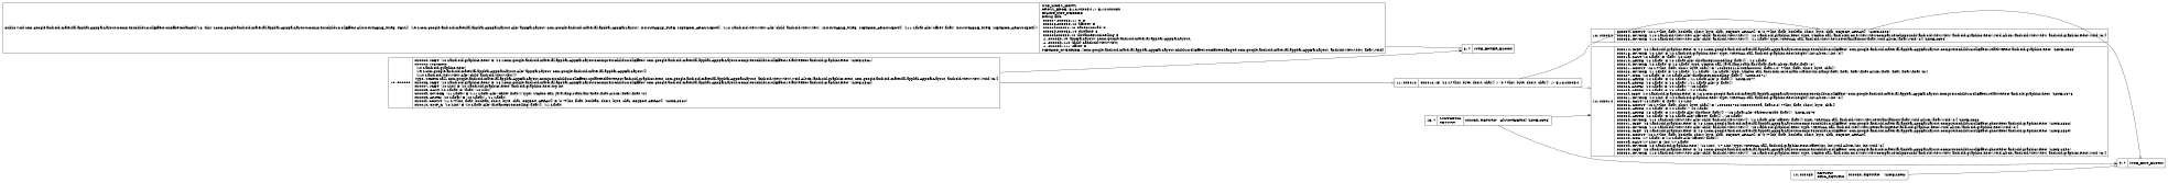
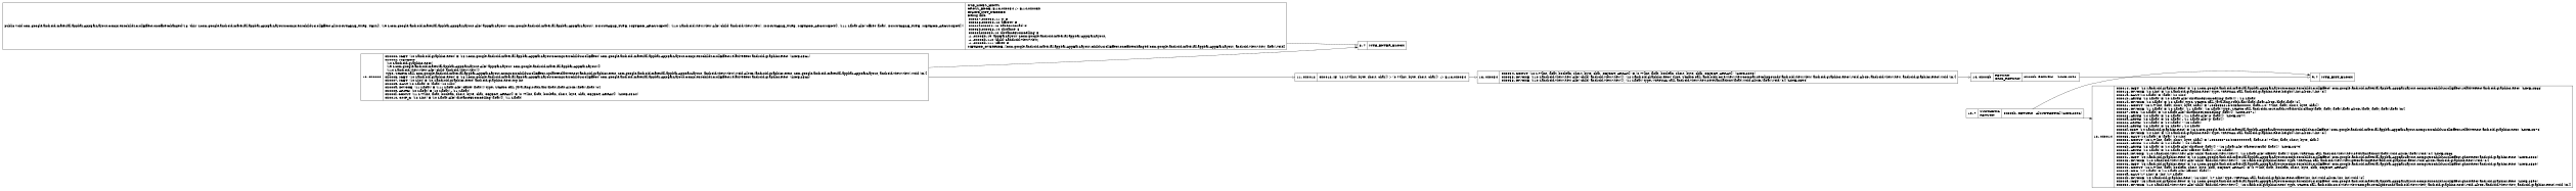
  digraph {
    rankdir=LR
    node [shape=record]
    edge [arrowhead=onormal]
    n1 [label="{8\:\ ?|MTH_ENTER_BLOCK\l}"]
    n2 [label="{10\:\ 0x0000|0x0000: IGET  (r0 I:android.graphics.Rect) = (r8 I:com.google.android.material.appbar.AppBarLayout$CompressChildScrollEffect) com.google.android.material.appbar.AppBarLayout.CompressChildScrollEffect.relativeRect android.graphics.Rect  (LINE:2561)\l0x0002: METHOD  \l  (r0 I:android.graphics.Rect)\l  (r9 I:com.google.android.material.appbar.AppBarLayout A[D('appBarLayout' com.google.android.material.appbar.AppBarLayout)])\l  (r10 I:android.view.View A[D('child' android.view.View)])\l type: STATIC call: com.google.android.material.appbar.AppBarLayout.CompressChildScrollEffect.updateRelativeRect(android.graphics.Rect, com.google.android.material.appbar.AppBarLayout, android.view.View):void A[MD:(android.graphics.Rect, com.google.android.material.appbar.AppBarLayout, android.view.View):void (m)]\l0x0005: IGET  (r0 I:android.graphics.Rect) = (r8 I:com.google.android.material.appbar.AppBarLayout$CompressChildScrollEffect) com.google.android.material.appbar.AppBarLayout.CompressChildScrollEffect.relativeRect android.graphics.Rect  (LINE:2562)\l0x0007: IGET  (r0 I:int) = (r0 I:android.graphics.Rect) android.graphics.Rect.top int \l0x0009: CAST (r0 I:float) = (float) (r0 I:int) \l0x000a: INVOKE  (r1 I:float) = (r11 I:float A[D('offset' float)]) type: STATIC call: java.lang.Math.abs(float):float A[MD:(float):float (c)]\l0x000e: ARITH  (r0 I:float) = (r0 I:float) \- (r1 I:float) \l0x000f: CONST  (r1 I:??[int, float, boolean, short, byte, char, OBJECT, ARRAY]) = (0 ??[int, float, boolean, short, byte, char, OBJECT, ARRAY])  (LINE:2564)\l0x0010: CMP_G  (r2 I:int) = (r0 I:float A[D('distanceFromCeiling' float)]), (r1 I:float) \l}"]
    n3 [label="{11\:\ 0x0012|0x0012: IF  (r2 I:??[int, byte, short, char]) \> (0 ??[int, byte, short, char])  \-\> B:13:0x0054 \l}"]
    n4 [label="{12\:\ 0x0014|0x0014: IGET  (r2 I:android.graphics.Rect) = (r8 I:com.google.android.material.appbar.AppBarLayout$CompressChildScrollEffect) com.google.android.material.appbar.AppBarLayout.CompressChildScrollEffect.relativeRect android.graphics.Rect  (LINE:2568)\l0x0016: INVOKE  (r2 I:int) = (r2 I:android.graphics.Rect) type: VIRTUAL call: android.graphics.Rect.height():int A[MD:():int (c)]\l0x001a: CAST (r2 I:float) = (float) (r2 I:int) \l0x001b: ARITH  (r2 I:float) = (r0 I:float A[D('distanceFromCeiling' float)]) \/ (r2 I:float) \l0x001d: INVOKE  (r2 I:float) = (r2 I:float) type: STATIC call: java.lang.Math.abs(float):float A[MD:(float):float (c)]\l0x0021: CONST  (r3 I:??[int, float, short, byte, char]) = (1065353216(0x3f800000, float:1.0) ??[int, float, short, byte, char]) \l0x0023: INVOKE  (r1 I:float) = (r2 I:float), (r1 I:float), (r3 I:float) type: STATIC call: androidx.core.math.MathUtils.clamp(float, float, float):float A[MD:(float, float, float):float (m)]\l0x0027: NEG  (r2 I:float) = (r0 I:float A[D('distanceFromCeiling' float)])  (LINE:2571)\l0x0028: ARITH  (r4 I:float) = (r3 I:float) \- (r1 I:float A[D('p' float)])  (LINE:2577)\l0x002a: ARITH  (r5 I:float) = (r3 I:float) \- (r1 I:float A[D('p' float)]) \l0x002c: ARITH  (r4 I:float) = (r4 I:float) * (r5 I:float) \l0x002e: ARITH  (r3 I:float) = (r3 I:float) \- (r4 I:float) \l0x002f: IGET  (r4 I:android.graphics.Rect) = (r8 I:com.google.android.material.appbar.AppBarLayout$CompressChildScrollEffect) com.google.android.material.appbar.AppBarLayout.CompressChildScrollEffect.relativeRect android.graphics.Rect  (LINE:2578)\l0x0031: INVOKE  (r4 I:int) = (r4 I:android.graphics.Rect) type: VIRTUAL call: android.graphics.Rect.height():int A[MD:():int (c)]\l0x0035: CAST (r4 I:float) = (float) (r4 I:int) \l0x0036: CONST  (r5 I:??[int, float, short, byte, char]) = (1050253722(0x3e99999a, float:0.3) ??[int, float, short, byte, char]) \l0x0039: ARITH  (r4 I:float) = (r4 I:float) * (r5 I:float) \l0x003b: ARITH  (r5 I:float) = (r4 I:float A[D('distance' float)]) * (r3 I:float A[D('easeOutQuad' float)])  (LINE:2579)\l0x003d: ARITH  (r2 I:float) = (r2 I:float A[D('offsetY' float)]) \- (r5 I:float) \l0x003e: INVOKE  (r10 I:android.view.View A[D('child' android.view.View)]), (r2 I:float A[D('offsetY' float)]) type: VIRTUAL call: android.view.View.setTranslationY(float):void A[MD:(float):void (c)] (LINE:2583)\l0x0041: IGET  (r5 I:android.graphics.Rect) = (r8 I:com.google.android.material.appbar.AppBarLayout$CompressChildScrollEffect) com.google.android.material.appbar.AppBarLayout.CompressChildScrollEffect.ghostRect android.graphics.Rect  (LINE:2588)\l0x0043: INVOKE  (r10 I:android.view.View A[D('child' android.view.View)]), (r5 I:android.graphics.Rect) type: VIRTUAL call: android.view.View.getDrawingRect(android.graphics.Rect):void A[MD:(android.graphics.Rect):void (c)]\l0x0046: IGET  (r5 I:android.graphics.Rect) = (r8 I:com.google.android.material.appbar.AppBarLayout$CompressChildScrollEffect) com.google.android.material.appbar.AppBarLayout.CompressChildScrollEffect.ghostRect android.graphics.Rect  (LINE:2589)\l0x0048: CONST  (r6 I:??[int, float, boolean, short, byte, char, OBJECT, ARRAY]) = (0 ??[int, float, boolean, short, byte, char, OBJECT, ARRAY]) \l0x0049: NEG  (r7 I:float) = (r2 I:float A[D('offsetY' float)]) \l0x004a: CAST (r7 I:int) = (int) (r7 I:float) \l0x004b: INVOKE  (r5 I:android.graphics.Rect), (r6 I:int), (r7 I:int) type: VIRTUAL call: android.graphics.Rect.offset(int, int):void A[MD:(int, int):void (c)]\l0x004e: IGET  (r5 I:android.graphics.Rect) = (r8 I:com.google.android.material.appbar.AppBarLayout$CompressChildScrollEffect) com.google.android.material.appbar.AppBarLayout.CompressChildScrollEffect.ghostRect android.graphics.Rect  (LINE:2590)\l0x0050: INVOKE  (r10 I:android.view.View A[D('child' android.view.View)]), (r5 I:android.graphics.Rect) type: STATIC call: androidx.core.view.ViewCompat.setClipBounds(android.view.View, android.graphics.Rect):void A[MD:(android.view.View, android.graphics.Rect):void (m)]\l}"]
    n5 [label="{13\:\ 0x0054|0x0054: CONST  (r2 I:??[int, float, boolean, short, byte, char, OBJECT, ARRAY]) = (0 ??[int, float, boolean, short, byte, char, OBJECT, ARRAY])  (LINE:2593)\l0x0055: INVOKE  (r10 I:android.view.View A[D('child' android.view.View)]), (r2 I:android.graphics.Rect) type: STATIC call: androidx.core.view.ViewCompat.setClipBounds(android.view.View, android.graphics.Rect):void A[MD:(android.view.View, android.graphics.Rect):void (m)]\l0x0058: INVOKE  (r10 I:android.view.View A[D('child' android.view.View)]), (r1 I:float) type: VIRTUAL call: android.view.View.setTranslationY(float):void A[MD:(float):void (c)] (LINE:2594)\l}"]
    n6 [label="{14\:\ 0x005b|RETURN\lORIG_RETURN\l|0x005b: RETURN    (LINE:2596)\l}"]
    n7 [label="{15\:\ ?|SYNTHETIC\lRETURN\l|0x005b: RETURN   A[SYNTHETIC] (LINE:2596)\l}"]
    n8 [label="{9\:\ ?|MTH_EXIT_BLOCK\l}"]
    n9 [label="{public void com.google.android.material.appbar.AppBarLayout.CompressChildScrollEffect.onOffsetChanged((r8 'this' I:com.google.android.material.appbar.AppBarLayout$CompressChildScrollEffect A[IMMUTABLE_TYPE, THIS]), (r9 I:com.google.android.material.appbar.AppBarLayout A[D('appBarLayout' com.google.android.material.appbar.AppBarLayout), IMMUTABLE_TYPE, METHOD_ARGUMENT]), (r10 I:android.view.View A[D('child' android.view.View), IMMUTABLE_TYPE, METHOD_ARGUMENT]), (r11 I:float A[D('offset' float), IMMUTABLE_TYPE, METHOD_ARGUMENT]))  | USE_LINES_HINTS\lCROSS_EDGE: B:13:0x0054 \-\> B:14:0x005b\lINLINE_NOT_NEEDED\lDebug Info:\l  0x0027\-0x0053: r1 'p' F\l  0x0028\-0x0053: r2 'offsetY' F\l  0x002f\-0x0053: r3 'easeOutQuad' F\l  0x003b\-0x0053: r4 'distance' F\l  0x000f\-0x005b: r0 'distanceFromCeiling' F\l  \-1 \-0x005b: r9 'appBarLayout' Lcom\/google\/android\/material\/appbar\/AppBarLayout;\l  \-1 \-0x005b: r10 'child' Landroid\/view\/View;\l  \-1 \-0x005b: r11 'offset' F\lMETHOD_OVERRIDE: [com.google.android.material.appbar.AppBarLayout.ChildScrollEffect.onOffsetChanged(com.google.android.material.appbar.AppBarLayout, android.view.View, float):void]\l}"]
    n2 -> n1 [arrowhead=normal]
    n2 -> n3
-   n3 -> n4 [style=dashed]
    n3 -> n5
-   n5 -> n8
+   n5 -> n6
    n6 -> n8
    n7 -> n4 [arrowhead=normal]
    n7 -> n8 [arrowhead=normal]
    n9 -> n1
  }
